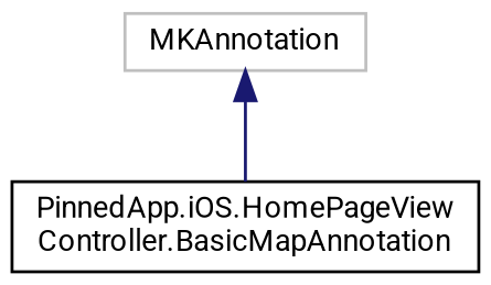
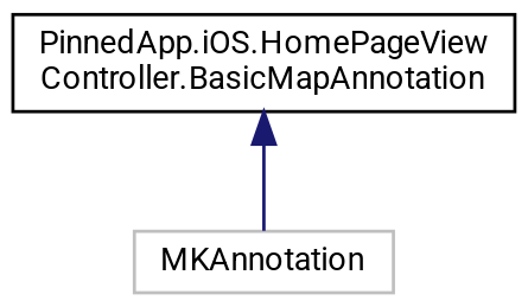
  digraph {
    rankdir=TB
    fontname=Roboto
    node [fillcolor=white fontname=Roboto fontsize=10 shape=record style=filled]
    n1 [color=grey75 height=0.2 label=MKAnnotation width=0.4]
    n2 [color=black height=0.2 label="PinnedApp.iOS.HomePageView\lController.BasicMapAnnotation" width=0.4]
-   n1 -> n2 [color=midnightblue dir=back fontname=Roboto fontsize=10 labelfontname=Helvetica labelfontsize=10 style=solid]
+   n2 -> n1 [color=midnightblue dir=back fontname=Roboto fontsize=10 labelfontname=Helvetica labelfontsize=10 style=solid]
  }
